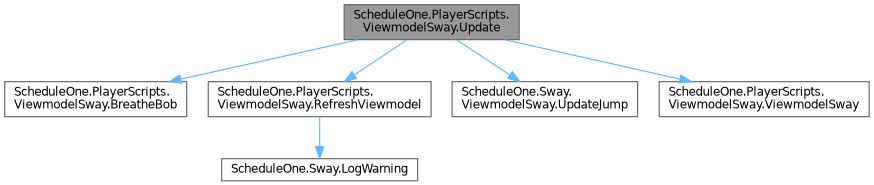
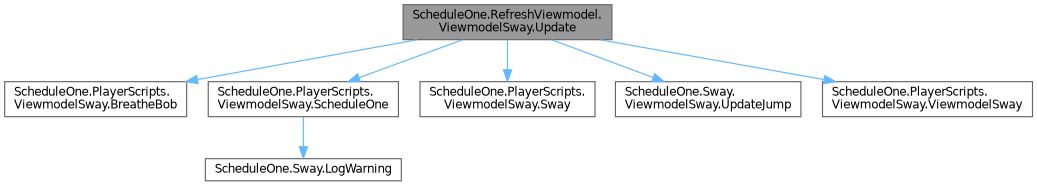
  digraph {
    rankdir=TB
    node [color=grey40 fillcolor=white fontname=Helvetica fontsize=10 shape=box style=filled]
    edge [color=steelblue1 fontname=Helvetica fontsize=10 labelfontname=Helvetica labelfontsize=10 style=solid]
-   n1 [color=gray40 fillcolor=grey60 fontcolor=black height=0.2 label="ScheduleOne.PlayerScripts.\lViewmodelSway.Update" width=0.4]
+   n1 [color=gray40 fillcolor=grey60 fontcolor=black height=0.2 label="ScheduleOne.RefreshViewmodel.\lViewmodelSway.Update" width=0.4]
    n2 [height=0.2 label="ScheduleOne.PlayerScripts.\lViewmodelSway.BreatheBob" width=0.4]
-   n3 [height=0.2 label="ScheduleOne.PlayerScripts.\lViewmodelSway.RefreshViewmodel" width=0.4]
+   n3 [height=0.2 label="ScheduleOne.PlayerScripts.\lViewmodelSway.ScheduleOne" width=0.4]
+   n4 [height=0.2 label="ScheduleOne.PlayerScripts.\lViewmodelSway.Sway" width=0.4]
    n5 [height=0.2 label="ScheduleOne.Sway.\lViewmodelSway.UpdateJump" width=0.4]
    n6 [height=0.2 label="ScheduleOne.PlayerScripts.\lViewmodelSway.ViewmodelSway" width=0.4]
    n7 [height=0.2 label="ScheduleOne.Sway.LogWarning" width=0.4]
    n1 -> n2
    n1 -> n3
+   n1 -> n4
    n1 -> n5
    n1 -> n6
    n3 -> n7
  }
